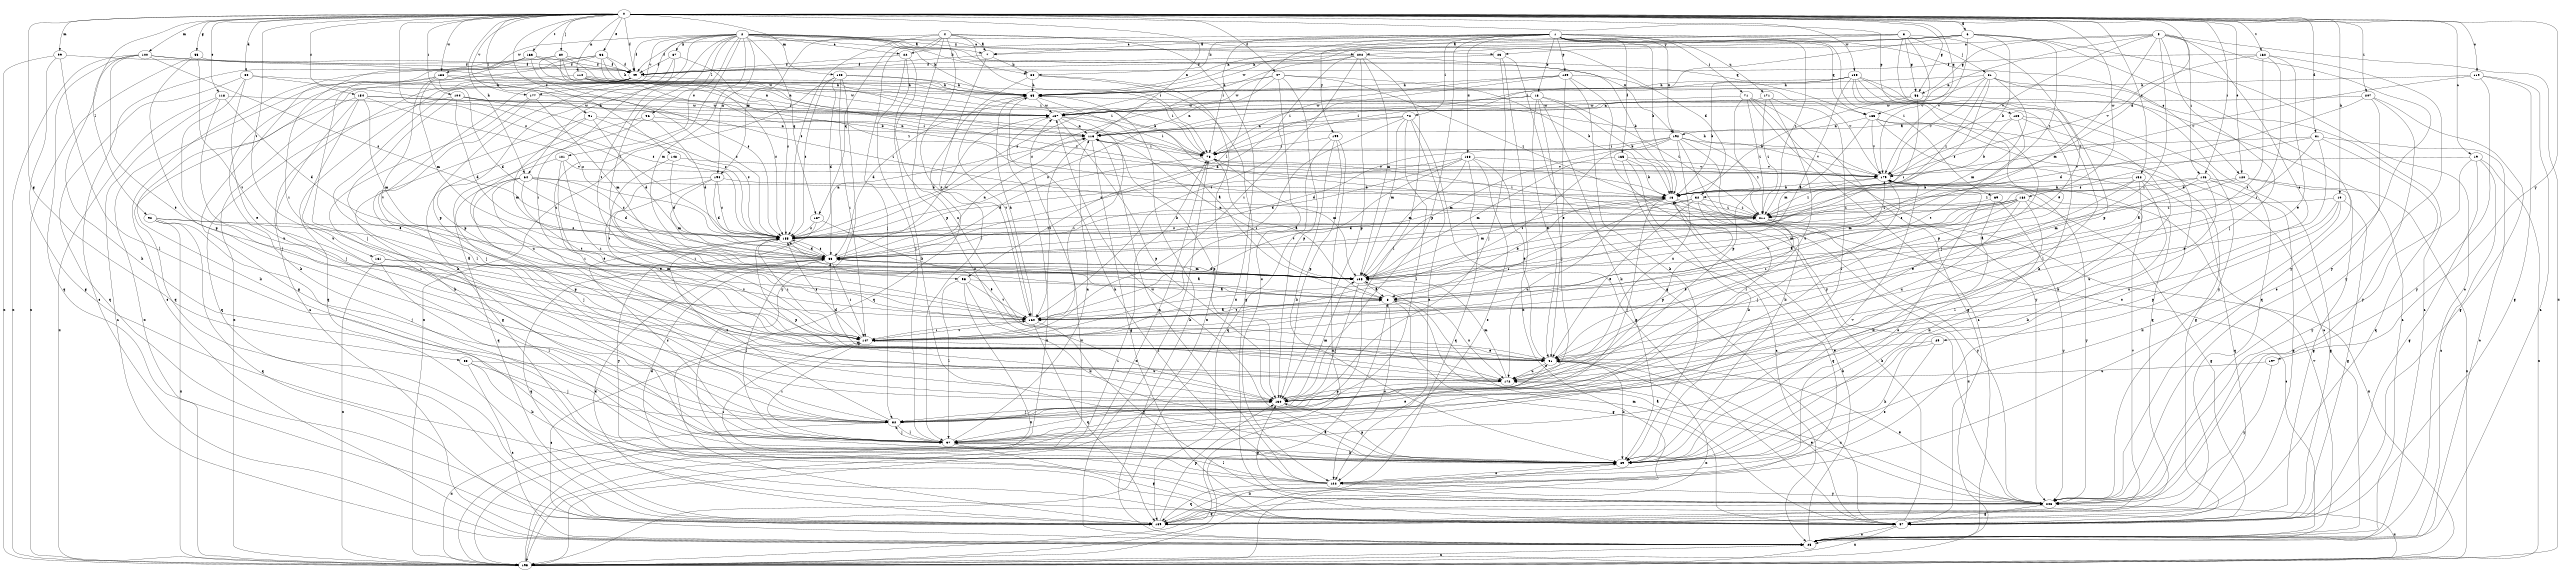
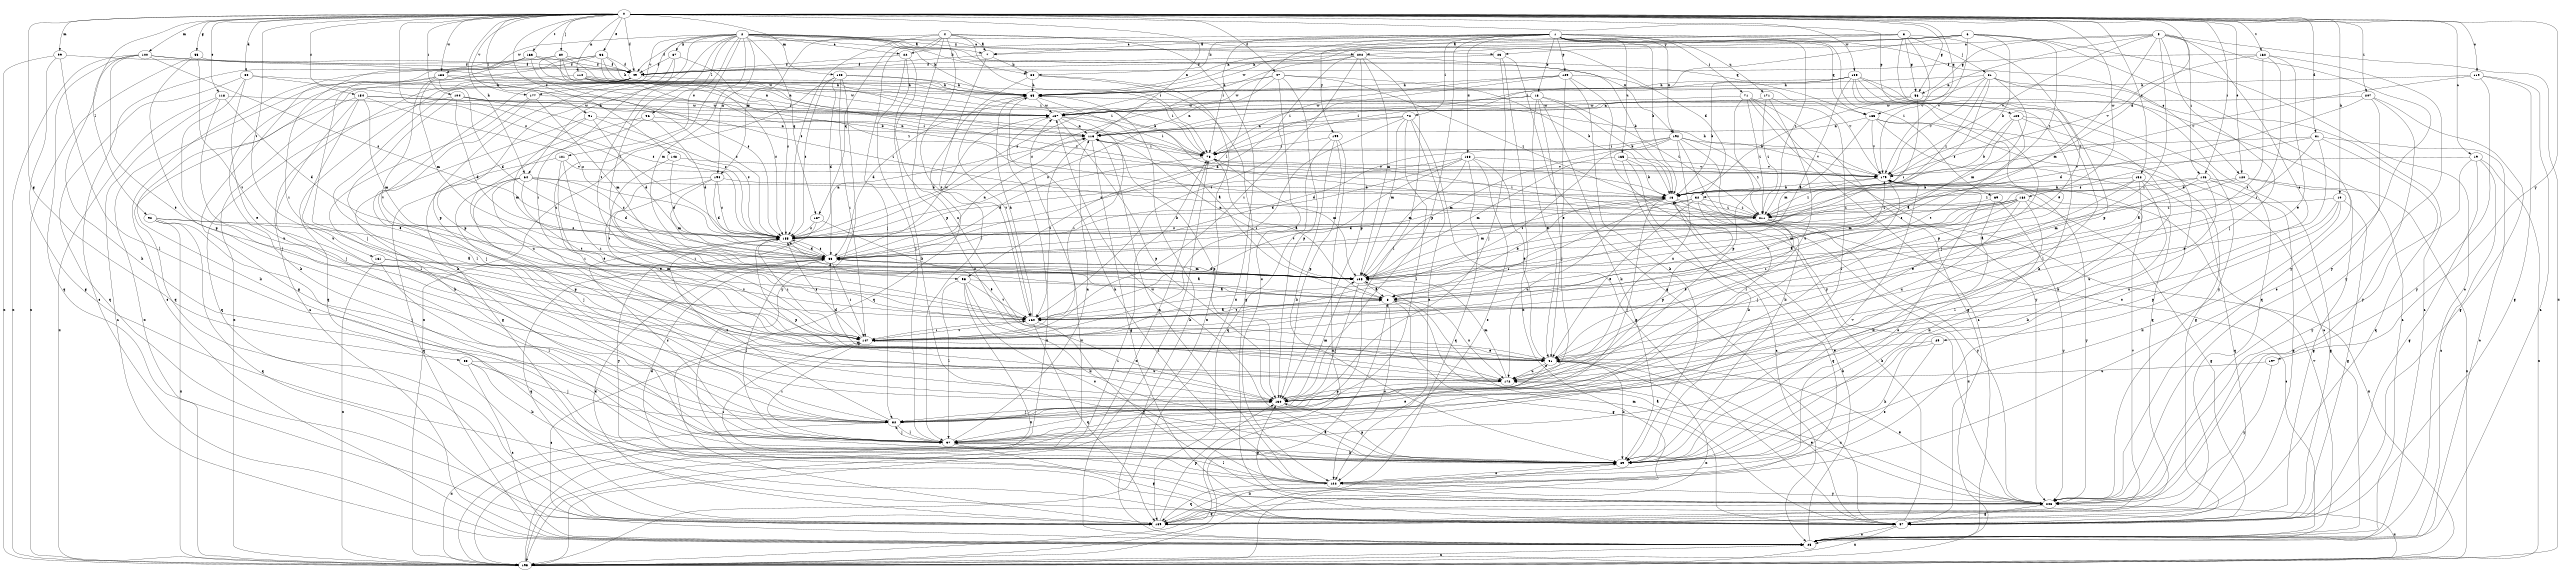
  strict digraph {
    0
    6
    10
    19
    30
    31
    32
    36
    47
    49
    53
    55
    56
    64
    80
    91
    92
    99
    100
    103
    110
    113
    118
    119
    120
    125
    135
    n28 [label=104]
    146
    148
    152
    154
    155
    161
    162
    163
    177
    182
    185
    186
    197
    207
    7
    16
    73
    211
    65
    179
    203
    25
    187
    130
    172
    57
    89
    195
    41
    82
    139
    8
    147
    33
    122
    97
    164
    105
    1
    13
    22
    69
    71
    72
    95
    129
    165
    171
    188
    192
    199
    88
    2
    23
    87
    96
    121
    137
    194
    202
    3
    81
    4
    5
    n93 [label=29]
-   0 -> 6 [label=a]
    0 -> 10 [label=b]
    0 -> 19 [label=c]
    0 -> 30 [label=d]
    0 -> 31 [label=d]
    0 -> 32 [label=d]
    0 -> 36 [label=e]
    0 -> 47 [label=f]
    0 -> 49 [label=f]
    0 -> 53 [label=g]
    0 -> 55 [label=g]
    0 -> 56 [label=g]
    0 -> 64 [label=h]
    0 -> 80 [label=j]
    0 -> 91 [label=l]
    0 -> 92 [label=l]
    0 -> 99 [label=m]
    0 -> 100 [label=m]
    0 -> 103 [label=m]
    0 -> 110 [label=n]
    0 -> 113 [label=n]
    0 -> 118 [label=o]
    0 -> 119 [label=o]
    0 -> 120 [label=o]
    0 -> 125 [label=p]
    0 -> 135 [label=q]
    0 -> n28 [label=r]
    0 -> 146 [label=r]
    0 -> 148 [label=s]
    0 -> 152 [label=s]
    0 -> 154 [label=s]
    0 -> 155 [label=s]
    0 -> 161 [label=t]
    0 -> 162 [label=t]
    0 -> 163 [label=t]
    0 -> 177 [label=v]
    0 -> 182 [label=w]
    0 -> 185 [label=w]
    0 -> 186 [label=w]
    0 -> 197 [label=y]
    0 -> 207 [label=z]
    6 -> 7 [label=a]
    6 -> 16 [label=b]
    6 -> 73 [label=i]
    6 -> 211 [label=z]
    6 -> 65 [label=h]
    6 -> 179 [label=v]
    6 -> 203 [label=y]
    6 -> 25 [label=c]
    6 -> 187 [label=w]
    10 -> 211 [label=z]
    10 -> 130 [label=p]
    10 -> 172 [label=u]
    10 -> 57 [label=g]
    10 -> 89 [label=k]
    19 -> 179 [label=v]
    19 -> 203 [label=y]
    19 -> 25 [label=c]
    19 -> 57 [label=g]
    19 -> 195 [label=x]
    30 -> 155 [label=s]
    30 -> 65 [label=h]
    30 -> 41 [label=e]
    30 -> 82 [label=j]
    30 -> 139 [label=q]
    31 -> 155 [label=s]
    31 -> 73 [label=i]
    31 -> 25 [label=c]
    31 -> 41 [label=e]
    31 -> 139 [label=q]
    31 -> 8 [label=a]
    32 -> 211 [label=z]
    32 -> 203 [label=y]
    32 -> 130 [label=p]
    32 -> 41 [label=e]
    32 -> 147 [label=r]
    32 -> 33 [label=d]
    36 -> 49 [label=f]
    36 -> 16 [label=b]
    36 -> 73 [label=i]
    36 -> 65 [label=h]
    36 -> 25 [label=c]
    36 -> 57 [label=g]
    36 -> 82 [label=j]
    47 -> 155 [label=s]
    47 -> 16 [label=b]
    47 -> 211 [label=z]
    47 -> 65 [label=h]
    47 -> 187 [label=w]
    47 -> 130 [label=p]
    47 -> 122 [label=o]
    49 -> 65 [label=h]
    49 -> 25 [label=c]
    49 -> 89 [label=k]
    49 -> 195 [label=x]
    49 -> 139 [label=q]
    49 -> 97 [label=l]
    53 -> 25 [label=c]
    53 -> 172 [label=u]
    53 -> 89 [label=k]
    53 -> 82 [label=j]
    55 -> 49 [label=f]
    55 -> 130 [label=p]
    55 -> 195 [label=x]
    55 -> 164 [label=t]
    56 -> 16 [label=b]
    56 -> 25 [label=c]
    56 -> 187 [label=w]
    56 -> 33 [label=r]
    64 -> 155 [label=s]
    64 -> 16 [label=b]
    64 -> 130 [label=p]
    64 -> 82 [label=j]
    64 -> 147 [label=r]
    64 -> 33 [label=d]
    64 -> 164 [label=t]
    80 -> 49 [label=f]
    80 -> 113 [label=n]
    80 -> 16 [label=b]
    80 -> 211 [label=z]
    80 -> 25 [label=c]
    80 -> 187 [label=w]
    91 -> 113 [label=n]
    91 -> 155 [label=s]
    91 -> 89 [label=k]
    91 -> 33 [label=d]
    91 -> 105 [label=m]
    92 -> 155 [label=s]
    92 -> 195 [label=x]
    92 -> 82 [label=j]
    92 -> 139 [label=q]
    92 -> 8 [label=a]
    99 -> 49 [label=f]
    99 -> 57 [label=g]
    99 -> 195 [label=x]
    99 -> 97 [label=l]
    100 -> 49 [label=f]
    100 -> 155 [label=s]
    100 -> 73 [label=i]
    100 -> 89 [label=k]
    100 -> 195 [label=x]
    100 -> 41 [label=e]
    100 -> 139 [label=q]
    103 -> 155 [label=s]
    103 -> 73 [label=i]
    103 -> 65 [label=h]
    103 -> 203 [label=y]
    103 -> 195 [label=x]
    103 -> 147 [label=r]
    103 -> 33 [label=d]
    110 -> 155 [label=s]
    110 -> 73 [label=i]
    110 -> 211 [label=z]
    110 -> 65 [label=h]
    110 -> 187 [label=w]
    110 -> 139 [label=q]
    113 -> 73 [label=i]
    113 -> 130 [label=p]
    113 -> 57 [label=g]
    113 -> 164 [label=t]
    118 -> 25 [label=c]
    118 -> 187 [label=w]
    118 -> 172 [label=u]
    118 -> 195 [label=x]
    118 -> 33 [label=d]
    119 -> 65 [label=h]
    119 -> 179 [label=v]
    119 -> 203 [label=y]
    119 -> 25 [label=c]
    119 -> 57 [label=g]
    120 -> 16 [label=b]
    120 -> 57 [label=g]
    120 -> 195 [label=x]
    120 -> 8 [label=a]
    125 -> 16 [label=b]
    125 -> 89 [label=k]
-   125 -> 192 [label=a]
+   125 -> 8 [label=a]
    125 -> 122 [label=o]
    125 -> 164 [label=t]
    135 -> 113 [label=n]
    135 -> 179 [label=v]
    135 -> 25 [label=c]
    135 -> 57 [label=g]
    135 -> 139 [label=q]
    135 -> 105 [label=m]
    n28 -> 155 [label=s]
    n28 -> 211 [label=z]
    n28 -> 187 [label=w]
    n28 -> 41 [label=e]
    n28 -> 139 [label=q]
    n28 -> 33 [label=d]
    146 -> 16 [label=b]
    146 -> 211 [label=z]
    146 -> 172 [label=u]
    146 -> 57 [label=g]
    146 -> 139 [label=q]
    146 -> 105 [label=m]
    148 -> 179 [label=v]
    148 -> 33 [label=d]
    148 -> 164 [label=t]
    152 -> 16 [label=b]
    152 -> 89 [label=k]
    152 -> 41 [label=e]
    152 -> 139 [label=q]
    152 -> 97 [label=l]
    152 -> 105 [label=m]
    154 -> 155 [label=s]
    154 -> 73 [label=i]
    154 -> 187 [label=w]
    154 -> 172 [label=u]
    154 -> 89 [label=k]
    154 -> 82 [label=j]
    154 -> 105 [label=m]
    155 -> 113 [label=n]
    155 -> 16 [label=b]
-   155 -> 211 [label=z]
    155 -> 130 [label=p]
    155 -> 147 [label=r]
    155 -> 33 [label=d]
    161 -> 195 [label=x]
    161 -> 97 [label=l]
    161 -> 164 [label=t]
    161 -> 105 [label=m]
    162 -> 49 [label=f]
    162 -> 179 [label=v]
    162 -> 203 [label=y]
    162 -> 41 [label=e]
    162 -> 147 [label=r]
    162 -> 164 [label=t]
    163 -> 49 [label=f]
    163 -> 113 [label=n]
    163 -> 155 [label=s]
    163 -> 147 [label=r]
    163 -> 105 [label=m]
    177 -> 187 [label=w]
    177 -> 82 [label=j]
-   177 -> 97 [label=r]
+   177 -> 97 [label=l]
    177 -> 105 [label=m]
    182 -> 155 [label=s]
    182 -> 211 [label=z]
    182 -> 172 [label=u]
    182 -> 57 [label=g]
    182 -> 89 [label=k]
    182 -> 8 [label=a]
    182 -> 147 [label=r]
    182 -> 105 [label=m]
    185 -> 16 [label=b]
    185 -> 73 [label=i]
    185 -> 65 [label=h]
    185 -> 203 [label=y]
    185 -> 130 [label=p]
    185 -> 89 [label=k]
    185 -> 82 [label=j]
    185 -> 8 [label=a]
    185 -> 97 [label=l]
    186 -> 155 [label=s]
    186 -> 65 [label=h]
    186 -> 89 [label=k]
    186 -> 195 [label=x]
    186 -> 33 [label=d]
    186 -> 164 [label=t]
    197 -> 203 [label=y]
    197 -> 172 [label=u]
    207 -> 203 [label=y]
    207 -> 187 [label=w]
    207 -> 57 [label=g]
    207 -> 33 [label=d]
    207 -> 122 [label=o]
    7 -> 49 [label=f]
    7 -> 164 [label=t]
    7 -> 88 [label=k]
    16 -> 211 [label=z]
    16 -> 172 [label=u]
    16 -> 195 [label=x]
    16 -> 82 [label=j]
    16 -> 139 [label=q]
    16 -> 105 [label=m]
    73 -> 179 [label=v]
    73 -> 195 [label=x]
    73 -> 8 [label=a]
    73 -> 33 [label=d]
    73 -> 105 [label=m]
    211 -> 155 [label=s]
    211 -> 73 [label=i]
    211 -> 25 [label=c]
    211 -> 195 [label=x]
    211 -> 41 [label=e]
    65 -> 187 [label=w]
    65 -> 8 [label=a]
    65 -> 33 [label=d]
    65 -> 164 [label=t]
    179 -> 16 [label=b]
    179 -> 211 [label=z]
    179 -> 65 [label=h]
    179 -> 203 [label=y]
    179 -> 82 [label=j]
    179 -> 122 [label=o]
    203 -> 130 [label=p]
    203 -> 172 [label=u]
    203 -> 57 [label=g]
    203 -> 195 [label=x]
    203 -> 41 [label=e]
    203 -> 139 [label=q]
    203 -> 8 [label=a]
    25 -> 16 [label=b]
    25 -> 73 [label=i]
    25 -> 65 [label=h]
    25 -> 179 [label=v]
    25 -> 195 [label=x]
    187 -> 113 [label=n]
    187 -> 73 [label=i]
    187 -> 130 [label=p]
    187 -> 195 [label=x]
    187 -> 147 [label=r]
    130 -> 82 [label=j]
    130 -> 105 [label=m]
    172 -> 130 [label=p]
    172 -> 105 [label=m]
    57 -> 16 [label=b]
    57 -> 25 [label=c]
    57 -> 195 [label=x]
    57 -> 41 [label=e]
    57 -> 105 [label=m]
    89 -> 179 [label=v]
    89 -> 187 [label=w]
    89 -> 130 [label=p]
    89 -> 122 [label=o]
    195 -> 73 [label=i]
    195 -> 187 [label=w]
    195 -> 8 [label=a]
    41 -> 172 [label=u]
    41 -> 89 [label=k]
    41 -> 195 [label=x]
    41 -> 33 [label=d]
    82 -> 155 [label=s]
    82 -> 195 [label=x]
    82 -> 97 [label=l]
    139 -> 179 [label=v]
    139 -> 130 [label=p]
    139 -> 89 [label=k]
    139 -> 33 [label=d]
    8 -> 155 [label=s]
    8 -> 16 [label=b]
    8 -> 172 [label=u]
    8 -> 57 [label=g]
    8 -> 122 [label=o]
    8 -> 164 [label=t]
    147 -> 155 [label=s]
    147 -> 25 [label=c]
    147 -> 41 [label=e]
    147 -> 164 [label=t]
    33 -> 113 [label=n]
    33 -> 155 [label=s]
    33 -> 187 [label=w]
    33 -> 139 [label=q]
    33 -> 8 [label=a]
    33 -> 147 [label=r]
    33 -> 97 [label=l]
    33 -> 105 [label=m]
    122 -> 113 [label=n]
    122 -> 65 [label=h]
    122 -> 203 [label=y]
    122 -> 139 [label=q]
    122 -> 147 [label=r]
    122 -> 33 [label=d]
    122 -> 97 [label=l]
    97 -> 113 [label=n]
    97 -> 155 [label=s]
    97 -> 57 [label=g]
    97 -> 89 [label=k]
    97 -> 41 [label=e]
    97 -> 82 [label=j]
    97 -> 147 [label=r]
    164 -> 65 [label=h]
    164 -> 179 [label=v]
    164 -> 203 [label=y]
    164 -> 139 [label=q]
    164 -> 8 [label=a]
    164 -> 147 [label=r]
    105 -> 113 [label=n]
    105 -> 82 [label=j]
    105 -> 8 [label=a]
    105 -> 33 [label=d]
    1 -> 49 [label=f]
    1 -> 120 [label=o]
    1 -> 135 [label=q]
    1 -> 7 [label=a]
    1 -> 16 [label=b]
    1 -> 73 [label=i]
    1 -> 211 [label=z]
    1 -> 130 [label=p]
    1 -> 13 [label=b]
    1 -> 22 [label=c]
    1 -> 69 [label=i]
    1 -> 71 [label=i]
    1 -> 72 [label=i]
    1 -> 95 [label=l]
    1 -> 129 [label=p]
-   1 -> 165 [label=f]
+   1 -> 165 [label=u]
    1 -> 171 [label=u]
    1 -> 188 [label=x]
    1 -> 192 [label=x]
    1 -> 199 [label=y]
    13 -> 113 [label=n]
    13 -> 16 [label=b]
    13 -> 211 [label=z]
    13 -> 187 [label=w]
    13 -> 89 [label=k]
    13 -> 41 [label=e]
    13 -> 82 [label=j]
    22 -> 49 [label=f]
    22 -> 172 [label=u]
    22 -> 89 [label=k]
    22 -> 97 [label=l]
    69 -> 211 [label=z]
    69 -> 203 [label=y]
    69 -> 89 [label=k]
    71 -> 211 [label=z]
    71 -> 203 [label=y]
    71 -> 25 [label=c]
    71 -> 187 [label=w]
    71 -> 130 [label=p]
    71 -> 57 [label=g]
    72 -> 113 [label=n]
    72 -> 155 [label=s]
    72 -> 57 [label=g]
    72 -> 147 [label=r]
    72 -> 122 [label=o]
    72 -> 97 [label=l]
    72 -> 105 [label=m]
    95 -> 89 [label=k]
    95 -> 195 [label=x]
    95 -> 8 [label=a]
+   95 -> 122 [label=o]
    95 -> 97 [label=l]
    95 -> 164 [label=t]
    129 -> 73 [label=i]
    129 -> 65 [label=h]
    129 -> 179 [label=v]
    129 -> 203 [label=y]
    129 -> 89 [label=k]
    129 -> 41 [label=e]
    129 -> 33 [label=d]
    165 -> 16 [label=b]
    165 -> 179 [label=v]
    165 -> 25 [label=c]
    165 -> 89 [label=k]
    165 -> 105 [label=m]
    171 -> 211 [label=z]
    171 -> 187 [label=w]
    171 -> 172 [label=u]
    171 -> 97 [label=l]
    188 -> 155 [label=s]
    188 -> 179 [label=v]
    188 -> 41 [label=e]
    188 -> 139 [label=q]
    188 -> 33 [label=d]
    188 -> 122 [label=o]
    188 -> 164 [label=t]
    188 -> 105 [label=m]
    192 -> 73 [label=i]
    192 -> 211 [label=z]
    192 -> 179 [label=v]
    192 -> 172 [label=u]
    192 -> 89 [label=k]
    192 -> 33 [label=d]
    192 -> 97 [label=l]
    192 -> 164 [label=t]
    192 -> 105 [label=m]
    199 -> 73 [label=i]
    199 -> 130 [label=p]
    199 -> 89 [label=k]
    199 -> 195 [label=x]
    199 -> 139 [label=q]
    88 -> 65 [label=h]
    88 -> 57 [label=g]
    88 -> 195 [label=x]
    88 -> 139 [label=q]
-   2 -> 49 [label=f]
    2 -> 64 [label=h]
    2 -> 135 [label=q]
    2 -> 177 [label=v]
    2 -> 186 [label=w]
    2 -> 7 [label=a]
    2 -> 65 [label=h]
    2 -> 130 [label=p]
    2 -> 172 [label=u]
    2 -> 164 [label=t]
    2 -> 105 [label=m]
    2 -> 22 [label=c]
    2 -> 95 [label=l]
    2 -> 192 [label=x]
    2 -> 88 [label=k]
    2 -> 23 [label=c]
    2 -> 87 [label=k]
    2 -> 96 [label=l]
    2 -> 121 [label=o]
    2 -> 137 [label=q]
    2 -> 194 [label=x]
    2 -> 202 [label=y]
    23 -> 49 [label=f]
    23 -> 57 [label=g]
    23 -> 195 [label=x]
    23 -> 82 [label=j]
    87 -> 49 [label=f]
    87 -> 155 [label=s]
    87 -> 130 [label=p]
    87 -> 147 [label=r]
    96 -> 113 [label=n]
    96 -> 172 [label=u]
    96 -> 57 [label=g]
    96 -> 33 [label=d]
    121 -> 179 [label=v]
    121 -> 41 [label=e]
-   121 -> 139 [label=q]
+   121 -> 25 [label=q]
    121 -> 147 [label=r]
    137 -> 155 [label=s]
    137 -> 203 [label=y]
    137 -> 41 [label=e]
    194 -> 155 [label=s]
    194 -> 16 [label=b]
    194 -> 41 [label=e]
    194 -> 147 [label=r]
    194 -> 33 [label=d]
    194 -> 105 [label=m]
    202 -> 49 [label=f]
    202 -> 155 [label=s]
    202 -> 16 [label=b]
    202 -> 130 [label=p]
    202 -> 147 [label=r]
    202 -> 97 [label=l]
    202 -> 164 [label=t]
    202 -> 105 [label=m]
    3 -> 56 [label=g]
    3 -> 65 [label=h]
    3 -> 179 [label=v]
    3 -> 130 [label=p]
    3 -> 41 [label=e]
    3 -> 88 [label=k]
    3 -> 202 [label=y]
    3 -> 81 [label=j]
    81 -> 113 [label=n]
    81 -> 155 [label=s]
    81 -> 211 [label=z]
    81 -> 65 [label=h]
    81 -> 179 [label=v]
    81 -> 25 [label=c]
    81 -> 139 [label=q]
    81 -> 105 [label=m]
    4 -> 32 [label=d]
    4 -> 155 [label=s]
    4 -> 7 [label=a]
    4 -> 73 [label=i]
    4 -> 130 [label=p]
    4 -> 195 [label=x]
    4 -> 82 [label=j]
    4 -> 97 [label=l]
    4 -> 137 [label=q]
    4 -> 194 [label=x]
    5 -> 56 [label=g]
    5 -> 113 [label=n]
    5 -> 146 [label=r]
    5 -> 179 [label=v]
    5 -> 203 [label=y]
    5 -> 195 [label=x]
    5 -> 82 [label=j]
    5 -> 147 [label=r]
    5 -> 105 [label=m]
    5 -> 23 [label=c]
    5 -> n93 [label=c]
    n93 -> 89 [label=k]
    n93 -> 41 [label=e]
    n93 -> 122 [label=o]
  }
